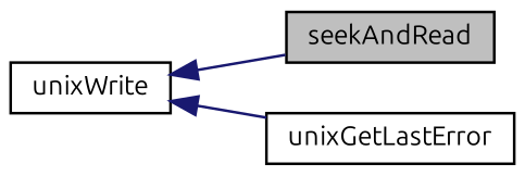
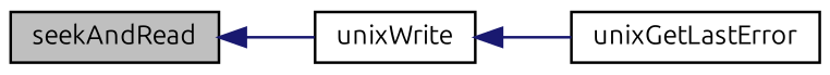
  digraph {
    fontname=Ubuntu
    rankdir=LR
    node [color=black fillcolor=white fontname=Ubuntu fontsize=10 shape=record style=filled]
    edge [color=midnightblue dir=back fontname=Ubuntu fontsize=10 labelfontname=FreeSans labelfontsize=10 style=solid]
    n1 [fillcolor=grey75 fontcolor=black height=0.2 label=seekAndRead width=0.4]
    n2 [height=0.2 label=unixWrite width=0.4]
    n3 [height=0.2 label=unixGetLastError width=0.4]
-   n2 -> n1
+   n1 -> n2
    n2 -> n3
  }
